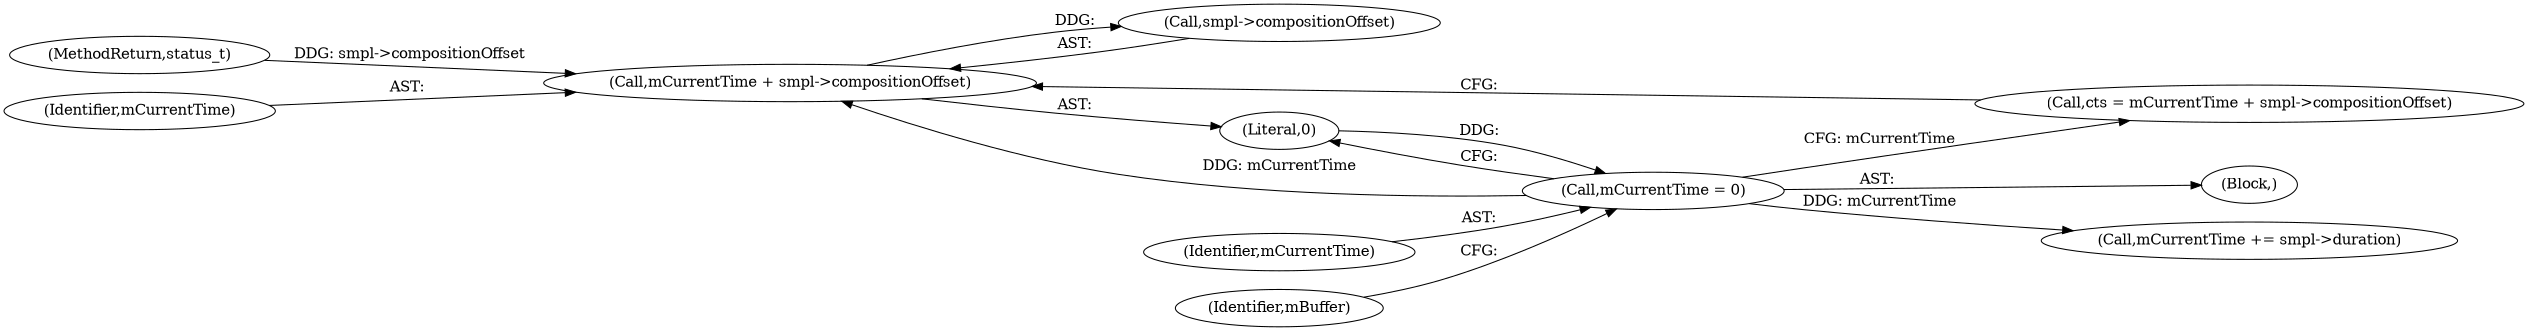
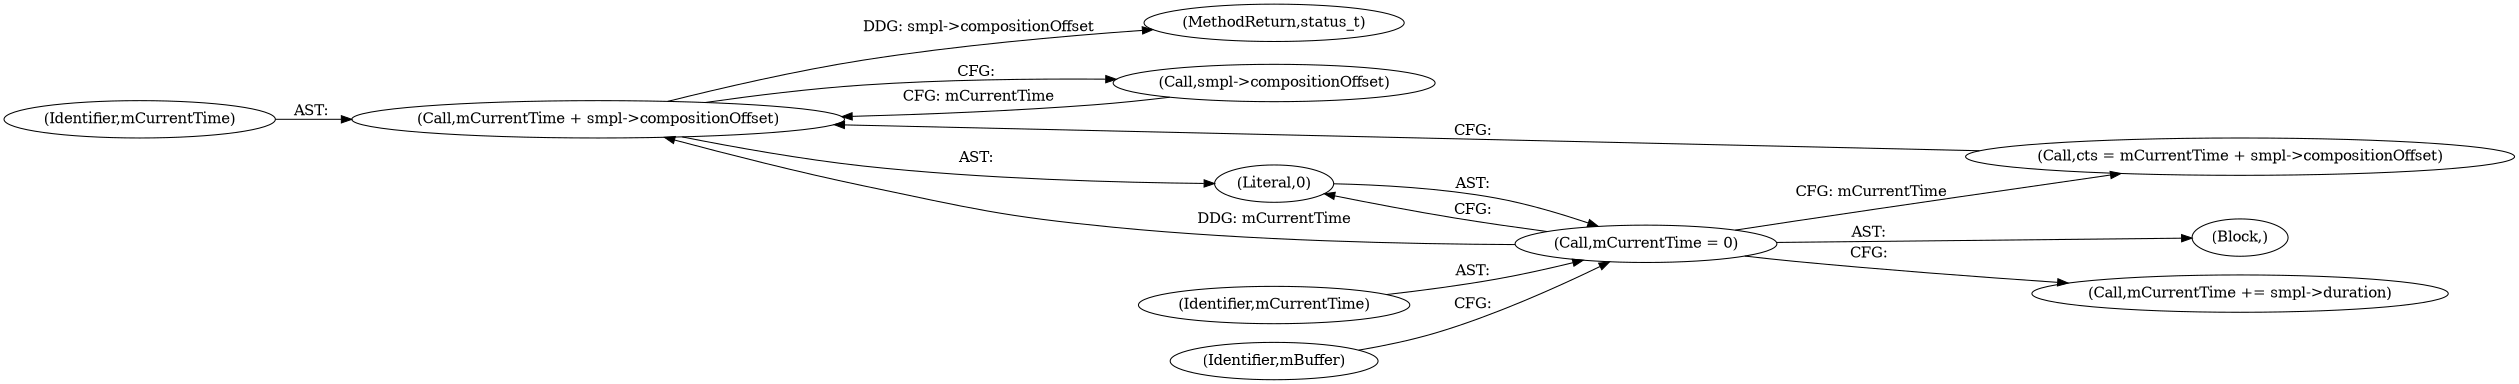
  digraph {
    rankdir=LR
    n1 [label="(Call,mCurrentTime + smpl->compositionOffset)"]
    n2 [label="(MethodReturn,status_t)"]
    n3 [label="(Call,smpl->compositionOffset)"]
    n4 [label="(Literal,0)"]
    n5 [label="(Call,cts = mCurrentTime + smpl->compositionOffset)"]
    n6 [label="(Call,mCurrentTime = 0)"]
    n7 [label="(Block,)"]
    n8 [label="(Call,mCurrentTime += smpl->duration)"]
    n9 [label="(Identifier,mCurrentTime)"]
    n10 [label="(Identifier,mCurrentTime)"]
    n11 [label="(Identifier,mBuffer)"]
-   n2 -> n1 [label="DDG: smpl->compositionOffset"]
-   n1 -> n3 [label="DDG: "]
+   n1 -> n2 [label="DDG: smpl->compositionOffset"]
+   n1 -> n3 [label="CFG: "]
    n1 -> n4 [label="AST: "]
-   n3 -> n1 [label="AST: "]
-   n4 -> n6 [label="DDG: "]
+   n3 -> n1 [label="CFG: mCurrentTime"]
+   n4 -> n6 [label="AST: "]
    n5 -> n1 [label="CFG: "]
    n6 -> n1 [label="DDG: mCurrentTime"]
    n6 -> n4 [label="CFG: "]
    n6 -> n5 [label="CFG: mCurrentTime"]
    n6 -> n7 [label="AST: "]
-   n6 -> n8 [label="DDG: mCurrentTime"]
+   n6 -> n8 [label="CFG: "]
    n9 -> n6 [label="AST: "]
    n10 -> n1 [label="AST: "]
    n11 -> n6 [label="CFG: "]
  }
